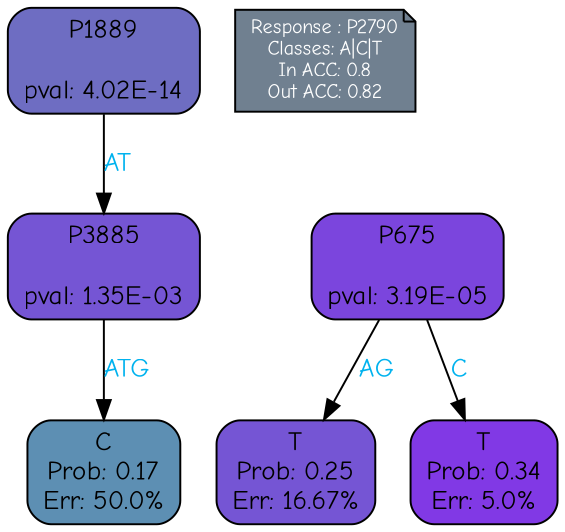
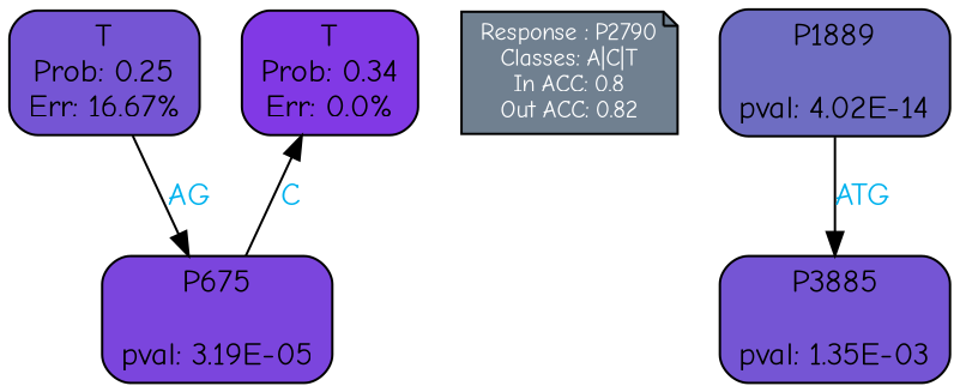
  digraph {
    fontname="Comic Neue"
    ranksep=equally
    splines=polylines
    node [color=black fillcolor="#7555d4" fontname="Comic Neue" shape=box style="filled, rounded"]
    edge [fontcolor=deepskyblue2 fontname="Comic Neue"]
-   n1 [fillcolor="#5d8fb3" label="C\nProb: 0.17\nErr: 50.0%"]
    n2 [label="T\nProb: 0.25\nErr: 16.67%"]
-   n3 [fillcolor="#8139e5" label="T\nProb: 0.34\nErr: 5.0%"]
+   n3 [fillcolor="#8139e5" label="T\nProb: 0.34\nErr: 0.0%"]
    n4 [align=left fillcolor=slategray fontcolor=white fontsize=10 label="Response : P2790\nClasses: A|C|T\nIn ACC: 0.8\nOut ACC: 0.82\n" shape=note style=filled]
    n5 [fillcolor="#6e6dc2" label="P1889\n\npval: 4.02E-14"]
    n6 [label="P3885\n\npval: 1.35E-03"]
    n7 [fillcolor="#7b45dd" label="P675\n\npval: 3.19E-05"]
    subgraph sub_1 {
      rank=same
-     n1
      n2
      n3
    }
    subgraph sub_2 {
      rank=same
      n4
      n5
    }
-   n5 -> n6 [label=AT]
-   n6 -> n1 [label=ATG]
-   n7 -> n2 [label=AG]
+   n5 -> n6 [label=ATG]
+   n2 -> n7 [label=AG]
    n7 -> n3 [label=C]
  }
